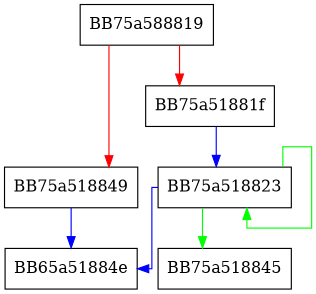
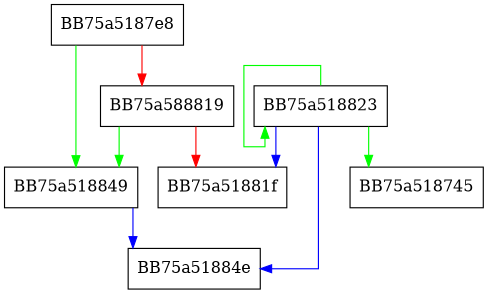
  digraph {
    splines=ortho
    node [shape=box]
    edge [color=green]
+   BB75a5187e8
    BB75a518849
    n3 [label=BB75a588819]
-   BB75a51884e [label=BB65a51884e]
+   BB75a51884e
    BB75a51881f
    BB75a518823
-   BB75a518845
+   BB75a518845 [label=BB75a518745]
+   BB75a5187e8 -> BB75a518849
+   BB75a5187e8 -> n3 [color=red]
    BB75a518849 -> BB75a51884e [color=blue]
-   n3 -> BB75a518849 [color=red]
+   n3 -> BB75a518849
    n3 -> BB75a51881f [color=red]
-   BB75a51881f -> BB75a518823 [color=blue]
+   BB75a518823 -> BB75a51881f [color=blue]
    BB75a518823 -> BB75a51884e [color=blue]
    BB75a518823 -> BB75a518823
    BB75a518823 -> BB75a518845
  }
